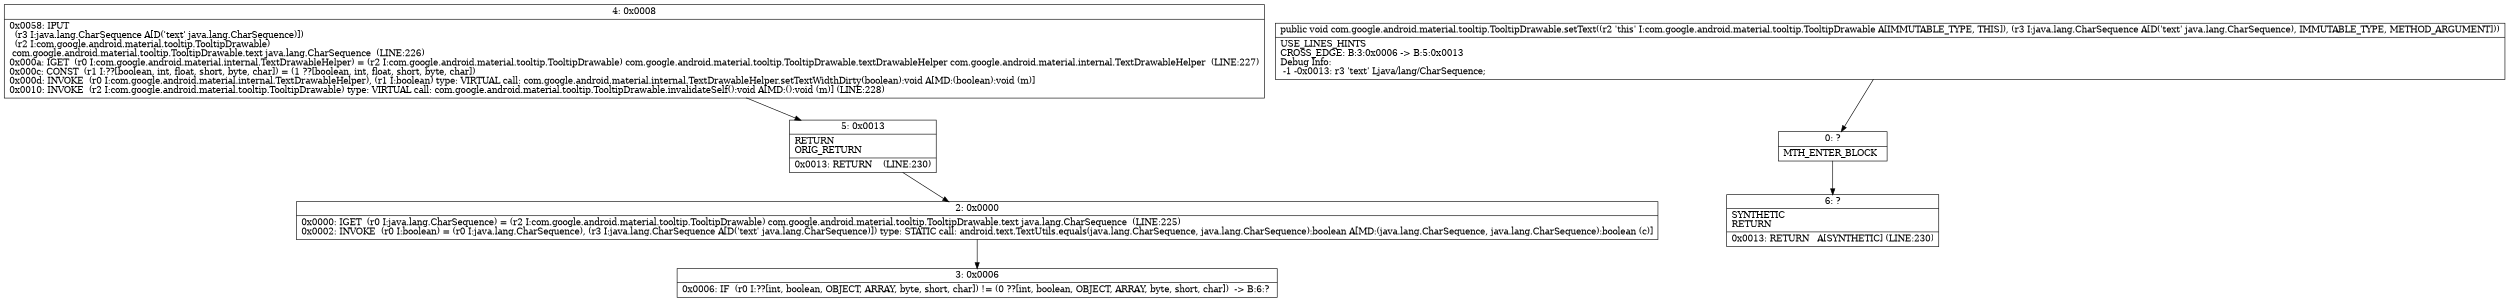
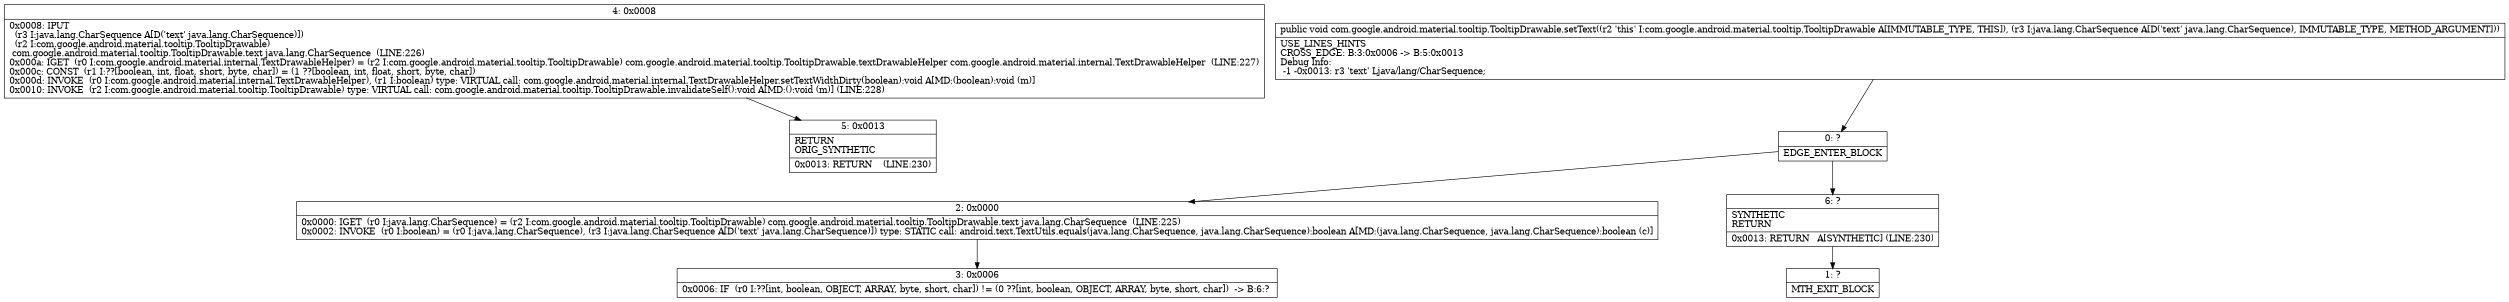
  digraph {
    node [shape=record]
-   n1 [label="{0\:\ ?|MTH_ENTER_BLOCK\l}"]
+   n1 [label="{0\:\ ?|EDGE_ENTER_BLOCK\l}"]
    n2 [label="{2\:\ 0x0000|0x0000: IGET  (r0 I:java.lang.CharSequence) = (r2 I:com.google.android.material.tooltip.TooltipDrawable) com.google.android.material.tooltip.TooltipDrawable.text java.lang.CharSequence  (LINE:225)\l0x0002: INVOKE  (r0 I:boolean) = (r0 I:java.lang.CharSequence), (r3 I:java.lang.CharSequence A[D('text' java.lang.CharSequence)]) type: STATIC call: android.text.TextUtils.equals(java.lang.CharSequence, java.lang.CharSequence):boolean A[MD:(java.lang.CharSequence, java.lang.CharSequence):boolean (c)]\l}"]
    n3 [label="{6\:\ ?|SYNTHETIC\lRETURN\l|0x0013: RETURN   A[SYNTHETIC] (LINE:230)\l}"]
    n4 [label="{3\:\ 0x0006|0x0006: IF  (r0 I:??[int, boolean, OBJECT, ARRAY, byte, short, char]) != (0 ??[int, boolean, OBJECT, ARRAY, byte, short, char])  \-\> B:6:? \l}"]
-   n5 [label="{4\:\ 0x0008|0x0058: IPUT  \l  (r3 I:java.lang.CharSequence A[D('text' java.lang.CharSequence)])\l  (r2 I:com.google.android.material.tooltip.TooltipDrawable)\l com.google.android.material.tooltip.TooltipDrawable.text java.lang.CharSequence  (LINE:226)\l0x000a: IGET  (r0 I:com.google.android.material.internal.TextDrawableHelper) = (r2 I:com.google.android.material.tooltip.TooltipDrawable) com.google.android.material.tooltip.TooltipDrawable.textDrawableHelper com.google.android.material.internal.TextDrawableHelper  (LINE:227)\l0x000c: CONST  (r1 I:??[boolean, int, float, short, byte, char]) = (1 ??[boolean, int, float, short, byte, char]) \l0x000d: INVOKE  (r0 I:com.google.android.material.internal.TextDrawableHelper), (r1 I:boolean) type: VIRTUAL call: com.google.android.material.internal.TextDrawableHelper.setTextWidthDirty(boolean):void A[MD:(boolean):void (m)]\l0x0010: INVOKE  (r2 I:com.google.android.material.tooltip.TooltipDrawable) type: VIRTUAL call: com.google.android.material.tooltip.TooltipDrawable.invalidateSelf():void A[MD:():void (m)] (LINE:228)\l}"]
-   n6 [label="{5\:\ 0x0013|RETURN\lORIG_RETURN\l|0x0013: RETURN    (LINE:230)\l}"]
+   n5 [label="{4\:\ 0x0008|0x0008: IPUT  \l  (r3 I:java.lang.CharSequence A[D('text' java.lang.CharSequence)])\l  (r2 I:com.google.android.material.tooltip.TooltipDrawable)\l com.google.android.material.tooltip.TooltipDrawable.text java.lang.CharSequence  (LINE:226)\l0x000a: IGET  (r0 I:com.google.android.material.internal.TextDrawableHelper) = (r2 I:com.google.android.material.tooltip.TooltipDrawable) com.google.android.material.tooltip.TooltipDrawable.textDrawableHelper com.google.android.material.internal.TextDrawableHelper  (LINE:227)\l0x000c: CONST  (r1 I:??[boolean, int, float, short, byte, char]) = (1 ??[boolean, int, float, short, byte, char]) \l0x000d: INVOKE  (r0 I:com.google.android.material.internal.TextDrawableHelper), (r1 I:boolean) type: VIRTUAL call: com.google.android.material.internal.TextDrawableHelper.setTextWidthDirty(boolean):void A[MD:(boolean):void (m)]\l0x0010: INVOKE  (r2 I:com.google.android.material.tooltip.TooltipDrawable) type: VIRTUAL call: com.google.android.material.tooltip.TooltipDrawable.invalidateSelf():void A[MD:():void (m)] (LINE:228)\l}"]
+   n6 [label="{5\:\ 0x0013|RETURN\lORIG_SYNTHETIC\l|0x0013: RETURN    (LINE:230)\l}"]
+   n7 [label="{1\:\ ?|MTH_EXIT_BLOCK\l}"]
    n8 [label="{public void com.google.android.material.tooltip.TooltipDrawable.setText((r2 'this' I:com.google.android.material.tooltip.TooltipDrawable A[IMMUTABLE_TYPE, THIS]), (r3 I:java.lang.CharSequence A[D('text' java.lang.CharSequence), IMMUTABLE_TYPE, METHOD_ARGUMENT]))  | USE_LINES_HINTS\lCROSS_EDGE: B:3:0x0006 \-\> B:5:0x0013\lDebug Info:\l  \-1 \-0x0013: r3 'text' Ljava\/lang\/CharSequence;\l}"]
-   n6 -> n2
+   n1 -> n2
    n1 -> n3
    n2 -> n4
+   n3 -> n7
    n5 -> n6
    n8 -> n1
  }
